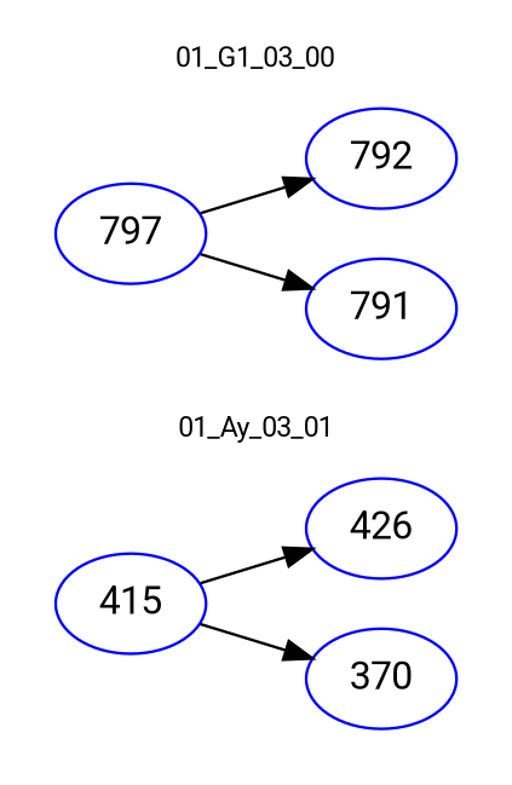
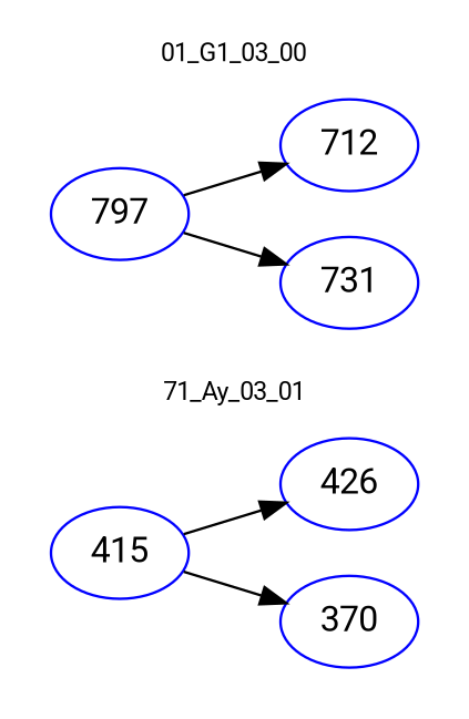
  digraph {
    fontname=Roboto
    rankdir=LR
    node [color=blue fontname=Roboto]
    edge [color=black fontname=Roboto]
    n1 [label=415]
    n2 [label=370]
    n3 [label=426]
    n4 [label=797]
-   n5 [label=791]
-   n6 [label=792]
+   n5 [label=731]
+   n6 [label=712]
    subgraph cluster_1 {
      color=white
      fontsize=10
-     label="01_Ay_03_01"
+     label="71_Ay_03_01"
      n1
      n2
      n3
    }
    subgraph cluster_2 {
      color=white
      fontsize=10
      label="01_G1_03_00"
      n4
      n5
      n6
    }
    n1 -> n2
    n1 -> n3
    n4 -> n5
    n4 -> n6
  }
